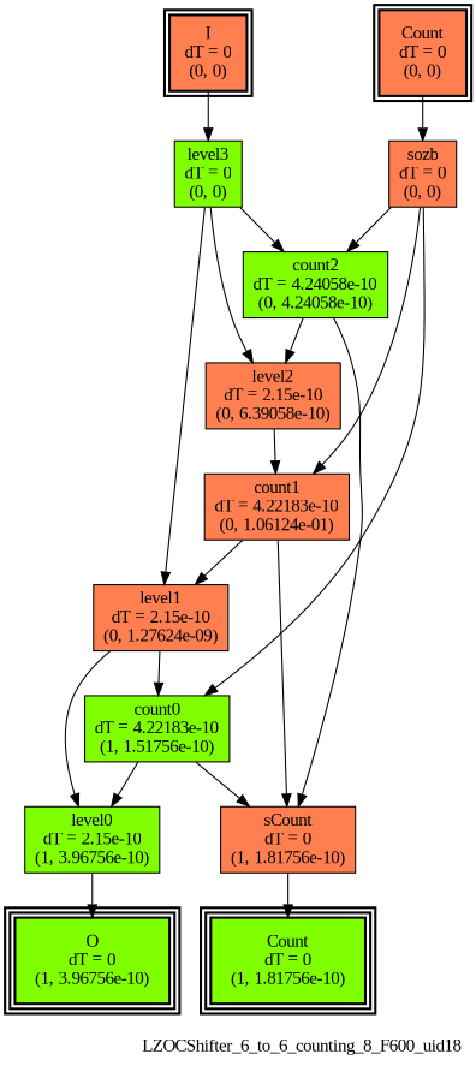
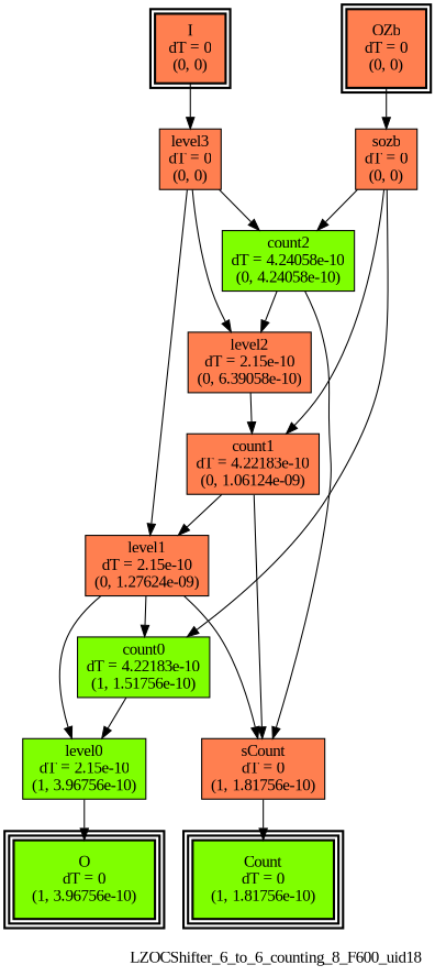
  digraph {
    fontname="Liberation Serif"
    label=LZOCShifter_6_to_6_counting_8_F600_uid18
    labeljust=right
    labelloc=bottom
    nodesep=0.25
    ranksep=0.5
    node [color=black fillcolor=coral fontname="Liberation Serif" peripheries=1 shape=box style=filled]
    edge [arrowhead=normal arrowsize=1.0 arrowtail=normal color=black dir=forward fontname="Liberation Serif"]
    n1 [label="I\ndT = 0\n(0, 0)" peripheries=2 style="bold, filled"]
-   n2 [label="Count\ndT = 0\n(0, 0)" peripheries=2 style="bold, filled"]
+   n2 [label="OZb\ndT = 0\n(0, 0)" peripheries=2 style="bold, filled"]
    n3 [fillcolor=chartreuse label="Count\ndT = 0\n(1, 1.81756e-10)" peripheries=3 style="bold, filled"]
    n4 [fillcolor=chartreuse label="O\ndT = 0\n(1, 3.96756e-10)" peripheries=3 style="bold, filled"]
-   n5 [fillcolor=chartreuse label="level3\ndT = 0\n(0, 0)"]
+   n5 [label="level3\ndT = 0\n(0, 0)"]
    n6 [label="sozb\ndT = 0\n(0, 0)"]
    n7 [fillcolor=chartreuse label="count2\ndT = 4.24058e-10\n(0, 4.24058e-10)"]
    n8 [label="level2\ndT = 2.15e-10\n(0, 6.39058e-10)"]
    n9 [label="level1\ndT = 2.15e-10\n(0, 1.27624e-09)"]
-   n10 [label="count1\ndT = 4.22183e-10\n(0, 1.06124e-01)"]
+   n10 [label="count1\ndT = 4.22183e-10\n(0, 1.06124e-09)"]
    n11 [fillcolor=chartreuse label="count0\ndT = 4.22183e-10\n(1, 1.51756e-10)"]
    n12 [label="sCount\ndT = 0\n(1, 1.81756e-10)"]
    n13 [fillcolor=chartreuse label="level0\ndT = 2.15e-10\n(1, 3.96756e-10)"]
    subgraph sub_1 {
      rank=same
      n1
      n2
    }
    subgraph sub_2 {
      rank=same
      n3
      n4
    }
    n1 -> n5
    n2 -> n6
    n5 -> n7
    n5 -> n8
    n5 -> n9
    n6 -> n7
    n6 -> n10
    n6 -> n11
    n7 -> n8
    n7 -> n12
    n8 -> n10
    n9 -> n11
    n9 -> n13
    n10 -> n9
    n10 -> n12
-   n11 -> n12
+   n9 -> n12
    n11 -> n13
    n12 -> n3
    n13 -> n4
  }
